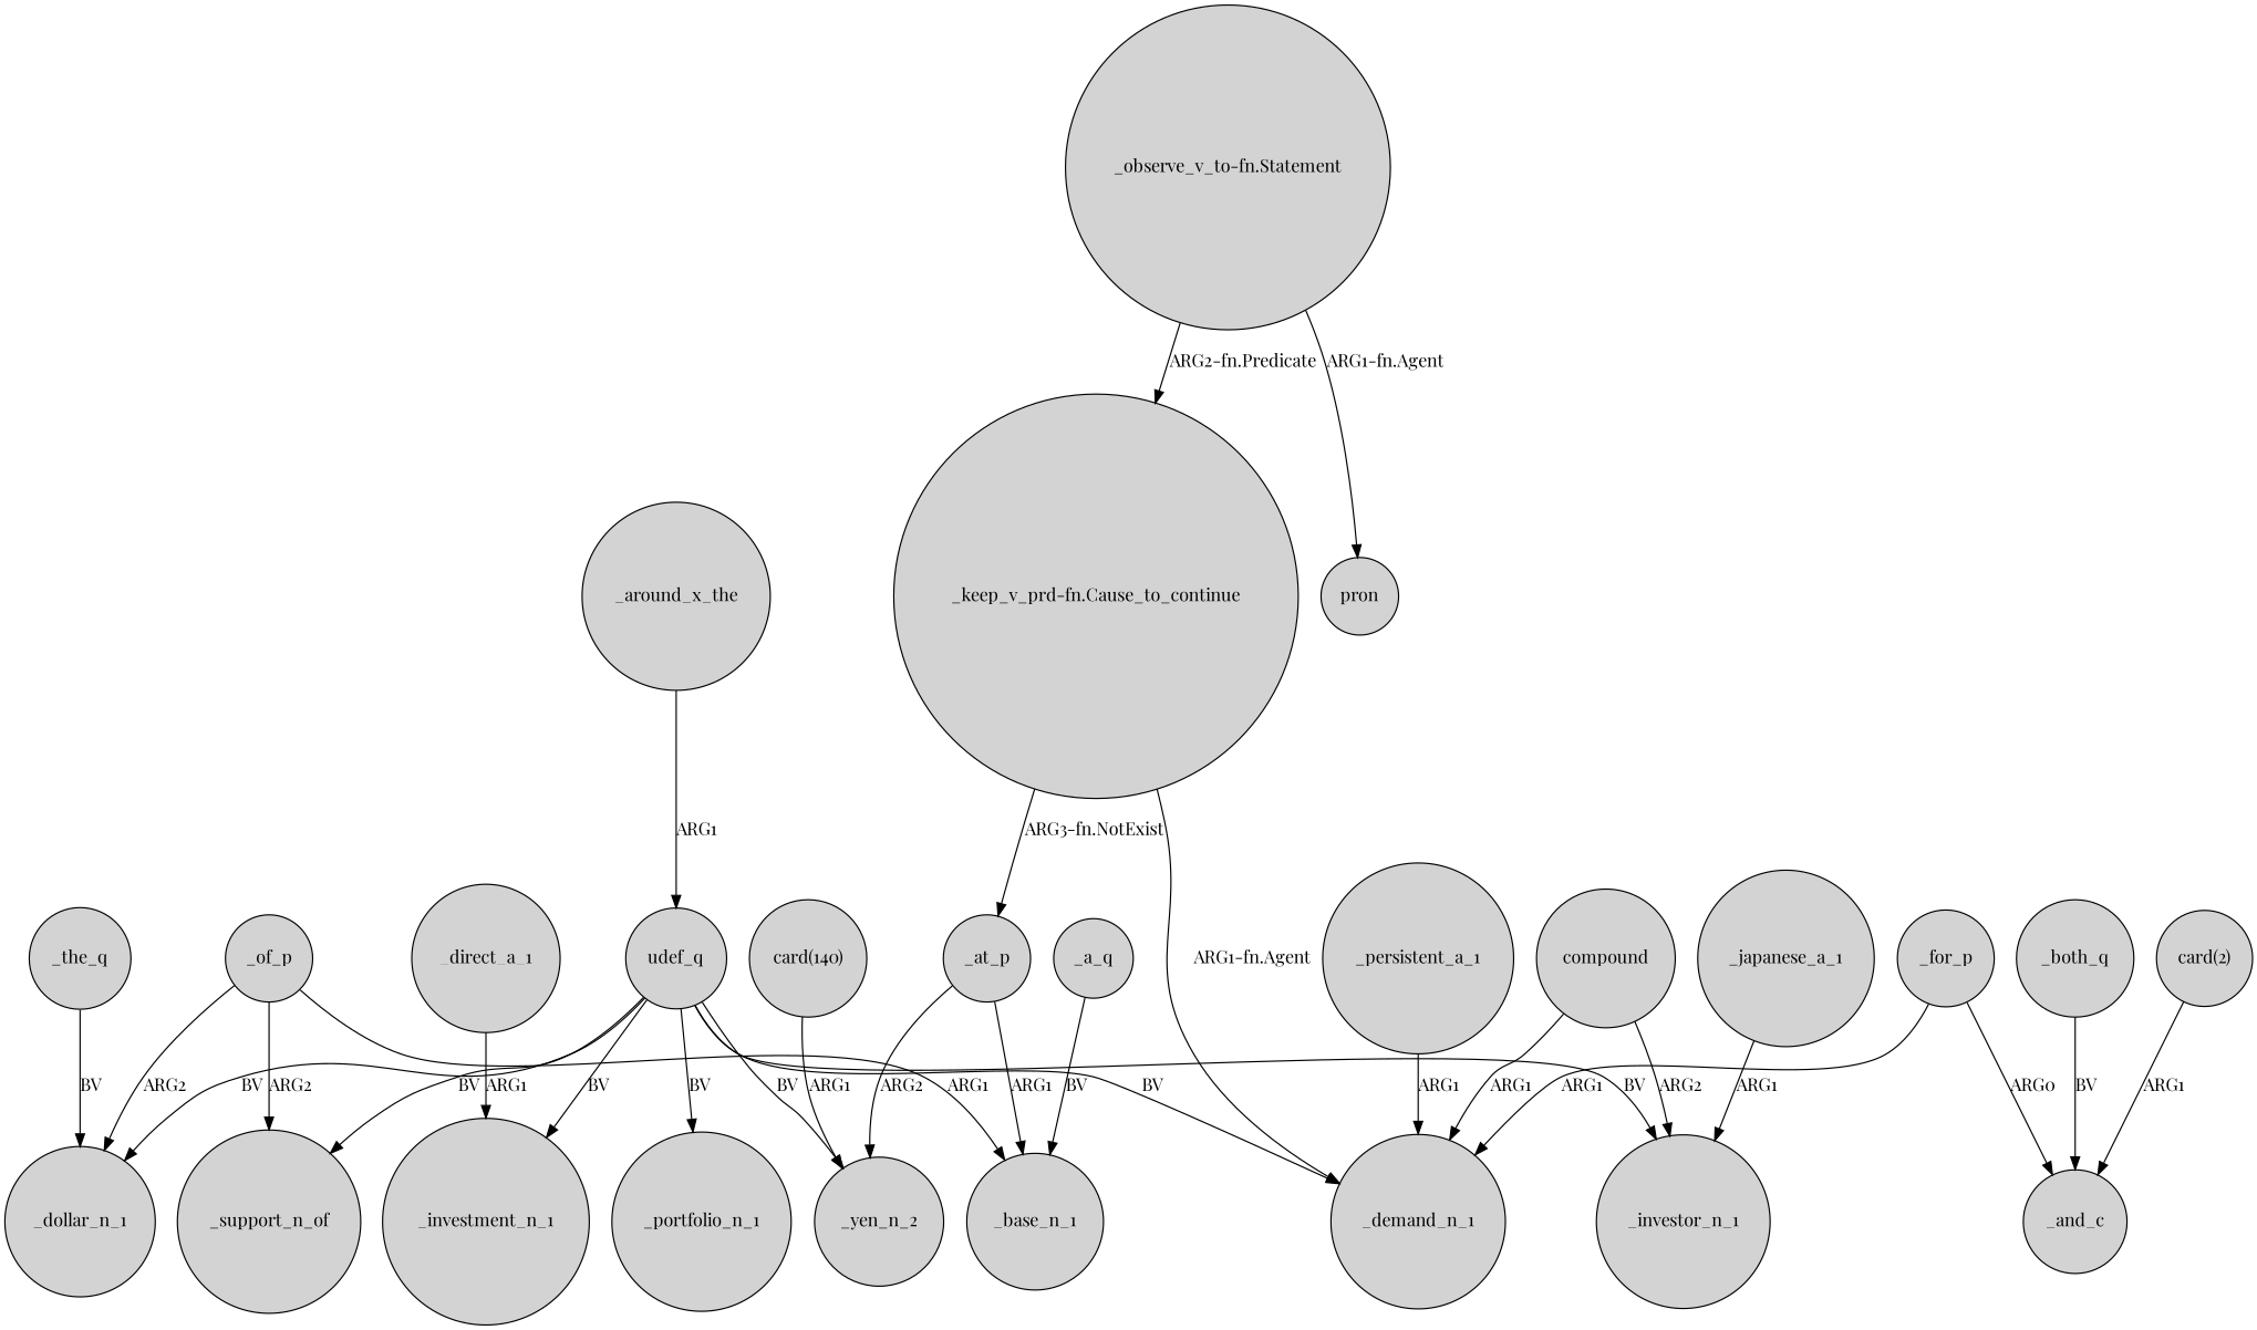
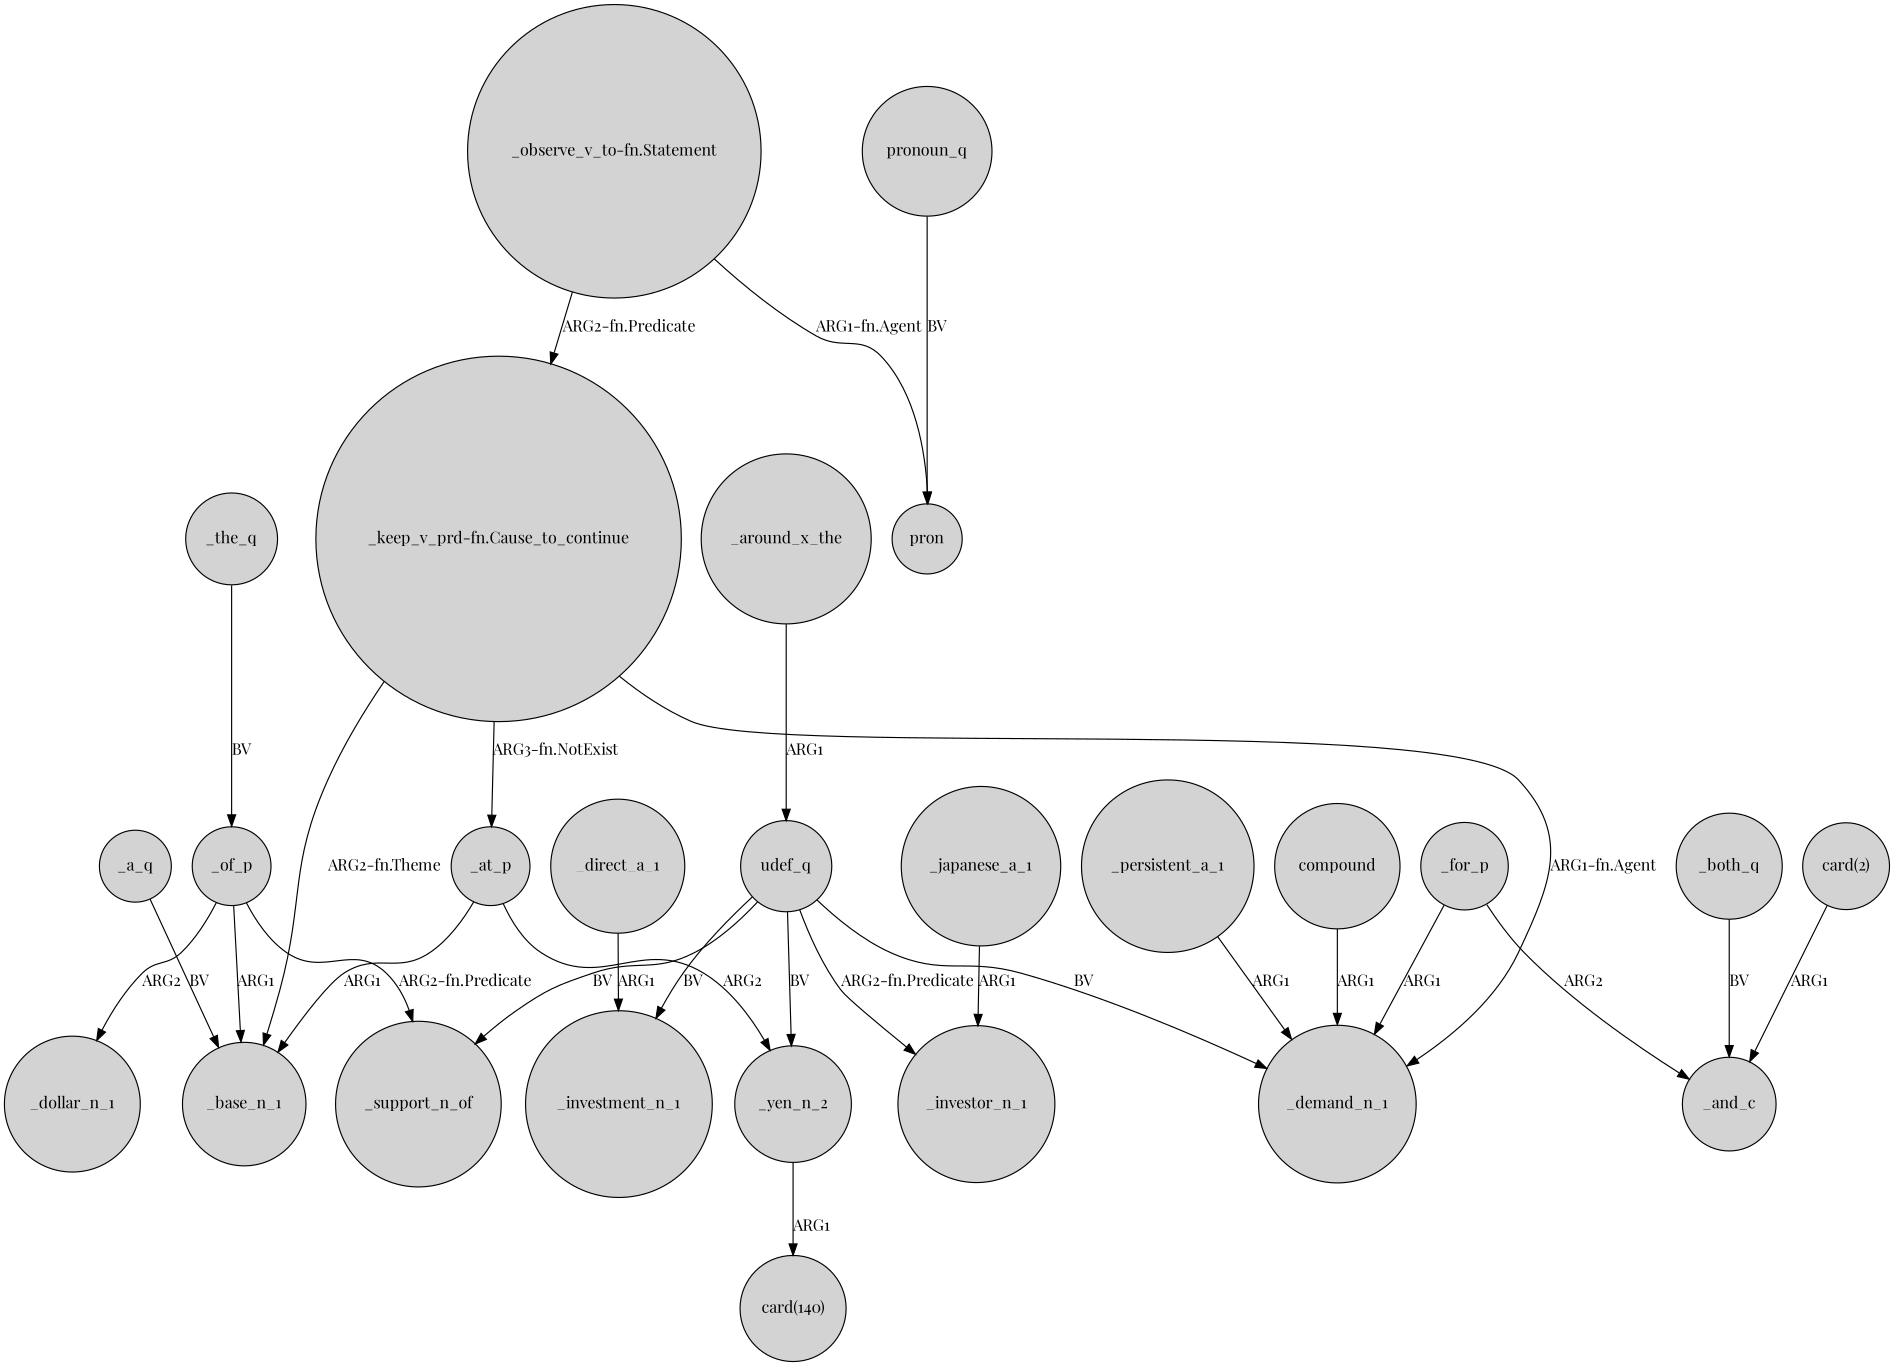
  digraph {
    fontname="Playfair Display"
    node [fontname="Playfair Display" shape=circle style=filled]
    edge [fontname="Playfair Display"]
    _of_p
    _support_n_of
    _base_n_1
    _dollar_n_1
    _both_q
    _and_c
    udef_q
    _yen_n_2
    _investor_n_1
    _demand_n_1
    _investment_n_1
-   _portfolio_n_1
    _japanese_a_1
    _for_p
    "_observe_v_to-fn.Statement"
    "_keep_v_prd-fn.Cause_to_continue"
    pron
    _at_p
    compound
    "card(2)"
    _the_q
    "card(140)"
    n23 [label=_around_x_the]
+   pronoun_q
    _a_q
    _direct_a_1
    _persistent_a_1
-   _of_p -> _support_n_of [label=ARG2]
+   _of_p -> _support_n_of [label="ARG2-fn.Predicate"]
    _of_p -> _base_n_1 [label=ARG1]
    _of_p -> _dollar_n_1 [label=ARG2]
    _both_q -> _and_c [label=BV]
    udef_q -> _support_n_of [label=BV]
-   udef_q -> _dollar_n_1 [label=BV]
    udef_q -> _yen_n_2 [label=BV]
-   udef_q -> _investor_n_1 [label=BV]
+   udef_q -> _investor_n_1 [label="ARG2-fn.Predicate"]
    udef_q -> _demand_n_1 [label=BV]
    udef_q -> _investment_n_1 [label=BV]
-   udef_q -> _portfolio_n_1 [label=BV]
    _japanese_a_1 -> _investor_n_1 [label=ARG1]
-   _for_p -> _and_c [label=ARG0]
+   _for_p -> _and_c [label=ARG2]
    _for_p -> _demand_n_1 [label=ARG1]
    "_observe_v_to-fn.Statement" -> "_keep_v_prd-fn.Cause_to_continue" [label="ARG2-fn.Predicate"]
    "_observe_v_to-fn.Statement" -> pron [label="ARG1-fn.Agent"]
+   "_keep_v_prd-fn.Cause_to_continue" -> _base_n_1 [label="ARG2-fn.Theme"]
    "_keep_v_prd-fn.Cause_to_continue" -> _demand_n_1 [label="ARG1-fn.Agent"]
    "_keep_v_prd-fn.Cause_to_continue" -> _at_p [label="ARG3-fn.NotExist"]
    _at_p -> _base_n_1 [label=ARG1]
    _at_p -> _yen_n_2 [label=ARG2]
-   compound -> _investor_n_1 [label=ARG2]
    compound -> _demand_n_1 [label=ARG1]
    "card(2)" -> _and_c [label=ARG1]
-   _the_q -> _dollar_n_1 [label=BV]
-   "card(140)" -> _yen_n_2 [label=ARG1]
+   _the_q -> _of_p [label=BV]
+   _yen_n_2 -> "card(140)" [label=ARG1]
    n23 -> udef_q [label=ARG1]
+   pronoun_q -> pron [label=BV]
    _a_q -> _base_n_1 [label=BV]
    _direct_a_1 -> _investment_n_1 [label=ARG1]
    _persistent_a_1 -> _demand_n_1 [label=ARG1]
  }
